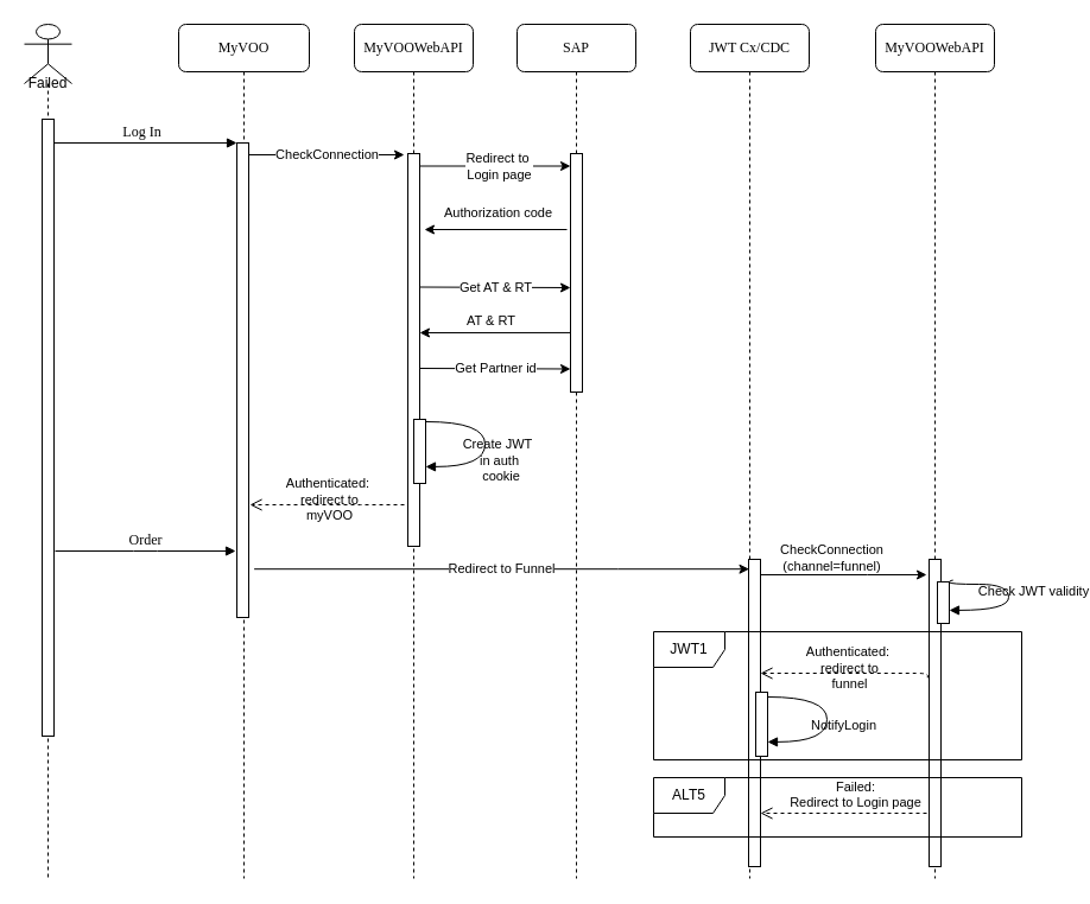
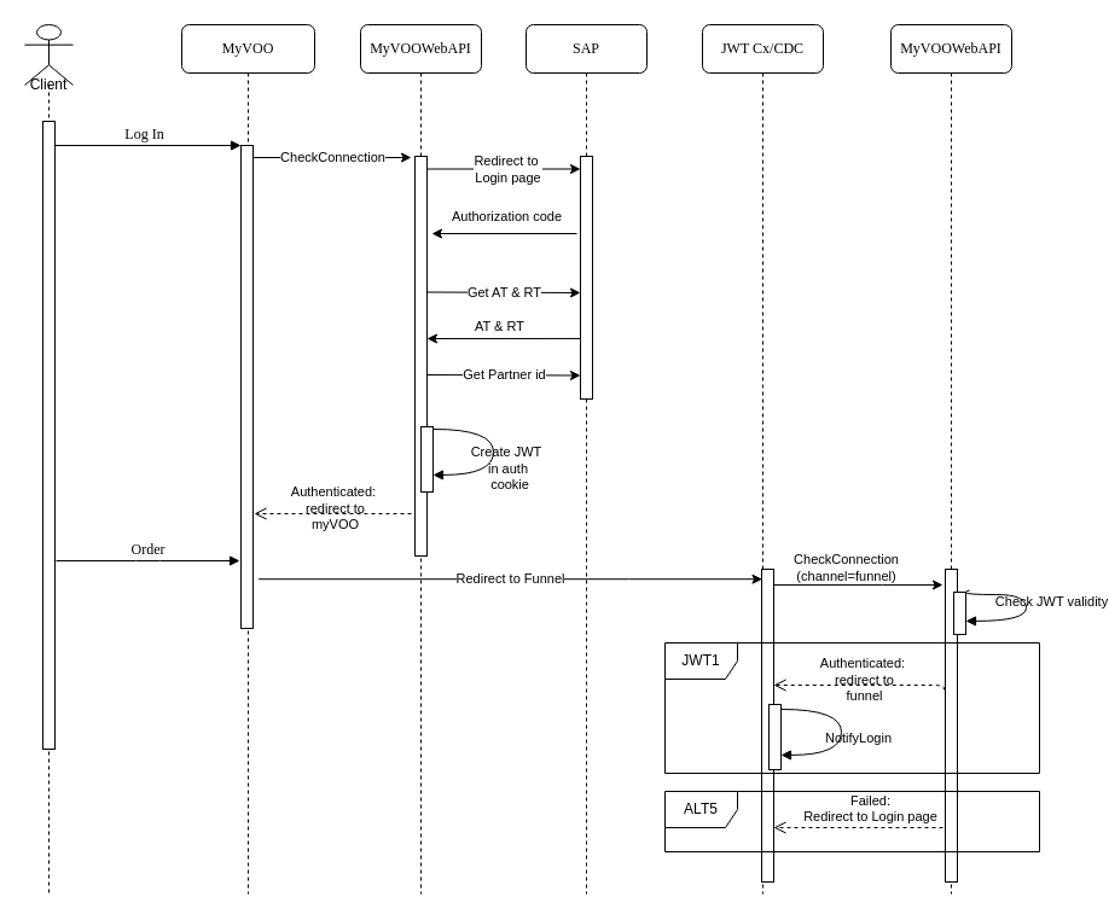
  <mxCell id="0" />
  <mxCell id="1" parent="0" />
  <mxCell id="2" value="MyVOO" style="shape=umlLifeline;perimeter=lifelinePerimeter;whiteSpace=wrap;html=1;container=1;collapsible=0;recursiveResize=0;outlineConnect=0;rounded=1;shadow=0;comic=0;labelBackgroundColor=none;strokeWidth=1;fontFamily=Verdana;fontSize=12;align=center;" parent="1" vertex="1"><mxGeometry x="150" y="20" width="110" height="720" as="geometry" /></mxCell>
  <mxCell id="3" value="CheckConnection" style="edgeStyle=orthogonalEdgeStyle;rounded=0;orthogonalLoop=1;jettySize=auto;html=1;" parent="2" edge="1"><mxGeometry relative="1" as="geometry"><mxPoint x="59" y="110" as="sourcePoint" /><mxPoint x="190" y="110" as="targetPoint" /></mxGeometry></mxCell>
  <mxCell id="4" value="" style="html=1;points=[];perimeter=orthogonalPerimeter;rounded=0;shadow=0;comic=0;labelBackgroundColor=none;strokeWidth=1;fontFamily=Verdana;fontSize=12;align=center;" parent="2" vertex="1"><mxGeometry x="49" y="100" width="10" height="400" as="geometry" /></mxCell>
  <mxCell id="5" value="MyVOOWebAPI" style="shape=umlLifeline;perimeter=lifelinePerimeter;whiteSpace=wrap;html=1;container=1;collapsible=0;recursiveResize=0;outlineConnect=0;rounded=1;shadow=0;comic=0;labelBackgroundColor=none;strokeWidth=1;fontFamily=Verdana;fontSize=12;align=center;" parent="1" vertex="1"><mxGeometry x="298" y="20" width="100" height="720" as="geometry" /></mxCell>
  <mxCell id="6" value="Log In" style="html=1;verticalAlign=bottom;endArrow=block;entryX=0;entryY=0;labelBackgroundColor=none;fontFamily=Verdana;fontSize=12;edgeStyle=elbowEdgeStyle;elbow=vertical;" parent="1" source="7" target="4" edge="1"><mxGeometry relative="1" as="geometry"><mxPoint x="65" y="120" as="sourcePoint" /></mxGeometry></mxCell>
- <mxCell id="7" value="Failed" style="shape=umlLifeline;participant=umlActor;perimeter=lifelinePerimeter;whiteSpace=wrap;html=1;container=1;collapsible=0;recursiveResize=0;verticalAlign=top;spacingTop=36;outlineConnect=0;size=50;" parent="1" vertex="1"><mxGeometry x="20" y="20" width="40" height="720" as="geometry" /></mxCell>
+ <mxCell id="7" value="Client" style="shape=umlLifeline;participant=umlActor;perimeter=lifelinePerimeter;whiteSpace=wrap;html=1;container=1;collapsible=0;recursiveResize=0;verticalAlign=top;spacingTop=36;outlineConnect=0;size=50;" parent="1" vertex="1"><mxGeometry x="20" y="20" width="40" height="720" as="geometry" /></mxCell>
  <mxCell id="8" value="" style="html=1;points=[];perimeter=orthogonalPerimeter;" parent="7" vertex="1"><mxGeometry x="15" y="80" width="10" height="520" as="geometry" /></mxCell>
  <mxCell id="9" value="JWT Cx/CDC" style="shape=umlLifeline;perimeter=lifelinePerimeter;whiteSpace=wrap;html=1;container=1;collapsible=0;recursiveResize=0;outlineConnect=0;rounded=1;shadow=0;comic=0;labelBackgroundColor=none;strokeWidth=1;fontFamily=Verdana;fontSize=12;align=center;gradientColor=#ffffff;" parent="1" vertex="1"><mxGeometry x="581" y="20" width="100" height="720" as="geometry" /></mxCell>
  <mxCell id="10" value="SAP" style="shape=umlLifeline;perimeter=lifelinePerimeter;whiteSpace=wrap;html=1;container=1;collapsible=0;recursiveResize=0;outlineConnect=0;rounded=1;shadow=0;comic=0;labelBackgroundColor=none;strokeWidth=1;fontFamily=Verdana;fontSize=12;align=center;" parent="1" vertex="1"><mxGeometry x="435" y="20" width="100" height="720" as="geometry" /></mxCell>
  <mxCell id="11" value="Authenticated:&amp;nbsp;&lt;br style=&quot;font-size: 11px;&quot;&gt;redirect to &lt;br style=&quot;font-size: 11px;&quot;&gt;myVOO" style="html=1;verticalAlign=bottom;endArrow=open;dashed=1;endSize=8;labelBackgroundColor=none;fontFamily=Helvetica;fontSize=11;edgeStyle=elbowEdgeStyle;elbow=vertical;" parent="1" edge="1"><mxGeometry x="-0.037" y="18" relative="1" as="geometry"><mxPoint x="210" y="425" as="targetPoint" /><Array as="points"><mxPoint x="313" y="425" /><mxPoint x="343" y="425" /></Array><mxPoint x="340" y="425" as="sourcePoint" /><mxPoint as="offset" /></mxGeometry></mxCell>
  <mxCell id="12" value="Order" style="html=1;verticalAlign=bottom;endArrow=block;labelBackgroundColor=none;fontFamily=Verdana;fontSize=12;edgeStyle=elbowEdgeStyle;elbow=vertical;" parent="1" edge="1"><mxGeometry relative="1" as="geometry"><mxPoint x="46" y="464" as="sourcePoint" /><mxPoint x="198" y="464" as="targetPoint" /></mxGeometry></mxCell>
  <mxCell id="13" value="Redirect to&amp;nbsp;&lt;br&gt;Login page" style="edgeStyle=orthogonalEdgeStyle;rounded=0;orthogonalLoop=1;jettySize=auto;html=1;" parent="1" edge="1"><mxGeometry x="0.055" relative="1" as="geometry"><mxPoint x="353" y="139.5" as="sourcePoint" /><mxPoint x="480" y="139.5" as="targetPoint" /><mxPoint as="offset" /></mxGeometry></mxCell>
  <mxCell id="14" value="" style="html=1;points=[];perimeter=orthogonalPerimeter;rounded=0;shadow=0;comic=0;labelBackgroundColor=none;strokeWidth=1;fontFamily=Verdana;fontSize=12;align=center;" parent="1" vertex="1"><mxGeometry x="343" y="129" width="10" height="331" as="geometry" /></mxCell>
  <mxCell id="15" value="" style="html=1;points=[];perimeter=orthogonalPerimeter;rounded=0;shadow=0;comic=0;labelBackgroundColor=none;strokeWidth=1;fontFamily=Verdana;fontSize=12;align=center;" parent="1" vertex="1"><mxGeometry x="480" y="129" width="10" height="201" as="geometry" /></mxCell>
  <mxCell id="16" value="Authorization code" style="endArrow=classic;html=1;" parent="1" edge="1"><mxGeometry x="-0.033" y="-14" width="50" height="50" relative="1" as="geometry"><mxPoint x="477" y="193" as="sourcePoint" /><mxPoint x="357" y="193" as="targetPoint" /><mxPoint as="offset" /></mxGeometry></mxCell>
  <mxCell id="17" value="Get AT &amp;amp; RT" style="endArrow=classic;html=1;" parent="1" edge="1"><mxGeometry width="50" height="50" relative="1" as="geometry"><mxPoint x="353" y="241.5" as="sourcePoint" /><mxPoint x="480" y="242" as="targetPoint" /></mxGeometry></mxCell>
  <mxCell id="18" value="AT &amp;amp; RT" style="endArrow=classic;html=1;exitX=0;exitY=0.751;exitDx=0;exitDy=0;exitPerimeter=0;" parent="1" source="15" edge="1"><mxGeometry x="0.05" y="-10" width="50" height="50" relative="1" as="geometry"><mxPoint x="473" y="280" as="sourcePoint" /><mxPoint x="353" y="280" as="targetPoint" /><mxPoint as="offset" /></mxGeometry></mxCell>
  <mxCell id="19" value="Get Partner id" style="endArrow=classic;html=1;" parent="1" edge="1"><mxGeometry width="50" height="50" relative="1" as="geometry"><mxPoint x="353" y="310" as="sourcePoint" /><mxPoint x="480" y="310.5" as="targetPoint" /></mxGeometry></mxCell>
  <mxCell id="20" value="Create JWT&amp;nbsp;&lt;br style=&quot;font-size: 11px;&quot;&gt;in auth&lt;br style=&quot;font-size: 11px;&quot;&gt;&amp;nbsp;cookie" style="html=1;verticalAlign=bottom;endArrow=block;labelBackgroundColor=none;fontFamily=Helvetica;fontSize=11;elbow=vertical;edgeStyle=orthogonalEdgeStyle;curved=1;entryX=1;entryY=0.286;entryPerimeter=0;" parent="1" edge="1"><mxGeometry x="0.273" y="21" relative="1" as="geometry"><mxPoint x="358.38" y="355" as="sourcePoint" /><mxPoint x="358" y="392.92" as="targetPoint" /><Array as="points"><mxPoint x="408" y="354.9" /><mxPoint x="408" y="392.9" /></Array><mxPoint x="12" y="-4" as="offset" /></mxGeometry></mxCell>
  <mxCell id="21" value="" style="html=1;points=[];perimeter=orthogonalPerimeter;rounded=0;shadow=0;comic=0;labelBackgroundColor=none;strokeWidth=1;fontFamily=Verdana;fontSize=12;align=center;" parent="1" vertex="1"><mxGeometry x="348" y="353" width="10" height="54" as="geometry" /></mxCell>
  <mxCell id="22" value="Redirect to Funnel" style="edgeStyle=orthogonalEdgeStyle;rounded=0;orthogonalLoop=1;jettySize=auto;html=1;exitX=1.46;exitY=0.948;exitDx=0;exitDy=0;exitPerimeter=0;" parent="1" edge="1"><mxGeometry relative="1" as="geometry"><mxPoint x="213.6" y="479.2" as="sourcePoint" /><mxPoint x="630.5" y="479.2" as="targetPoint" /><Array as="points"><mxPoint x="520" y="479" /><mxPoint x="520" y="479" /></Array></mxGeometry></mxCell>
  <mxCell id="23" value="CheckConnection &lt;br&gt;(channel=funnel)" style="edgeStyle=orthogonalEdgeStyle;rounded=0;orthogonalLoop=1;jettySize=auto;html=1;" parent="1" edge="1"><mxGeometry x="-0.143" y="14" relative="1" as="geometry"><mxPoint x="640" y="484" as="sourcePoint" /><mxPoint x="780" y="484" as="targetPoint" /><Array as="points"><mxPoint x="730" y="484" /><mxPoint x="730" y="484" /></Array><mxPoint as="offset" /></mxGeometry></mxCell>
  <mxCell id="24" value="" style="html=1;points=[];perimeter=orthogonalPerimeter;rounded=0;shadow=0;comic=0;labelBackgroundColor=none;strokeWidth=1;fontFamily=Verdana;fontSize=12;align=center;" parent="1" vertex="1"><mxGeometry x="630" y="471" width="10" height="259" as="geometry" /></mxCell>
  <mxCell id="25" value="MyVOOWebAPI" style="shape=umlLifeline;perimeter=lifelinePerimeter;whiteSpace=wrap;html=1;container=1;collapsible=0;recursiveResize=0;outlineConnect=0;rounded=1;shadow=0;comic=0;labelBackgroundColor=none;strokeWidth=1;fontFamily=Verdana;fontSize=12;align=center;" parent="1" vertex="1"><mxGeometry x="737" y="20" width="100" height="720" as="geometry" /></mxCell>
  <mxCell id="26" value="" style="html=1;points=[];perimeter=orthogonalPerimeter;rounded=0;shadow=0;comic=0;labelBackgroundColor=none;strokeWidth=1;fontFamily=Verdana;fontSize=12;align=center;" parent="1" vertex="1"><mxGeometry x="782" y="471" width="10" height="259" as="geometry" /></mxCell>
  <mxCell id="27" value="Check JWT validity" style="html=1;verticalAlign=bottom;endArrow=block;labelBackgroundColor=none;fontFamily=Helvetica;fontSize=11;elbow=vertical;edgeStyle=orthogonalEdgeStyle;curved=1;entryX=1;entryY=0.286;entryPerimeter=0;exitX=1.32;exitY=-0.04;exitDx=0;exitDy=0;exitPerimeter=0;" parent="1" source="28" edge="1"><mxGeometry x="0.122" y="21" relative="1" as="geometry"><mxPoint x="799.38" y="476" as="sourcePoint" /><mxPoint x="799" y="513.92" as="targetPoint" /><Array as="points"><mxPoint x="799" y="489" /><mxPoint x="799" y="492" /><mxPoint x="849" y="492" /><mxPoint x="849" y="514" /></Array><mxPoint as="offset" /></mxGeometry></mxCell>
  <mxCell id="28" value="" style="html=1;points=[];perimeter=orthogonalPerimeter;rounded=0;shadow=0;comic=0;labelBackgroundColor=none;strokeWidth=1;fontFamily=Verdana;fontSize=12;align=center;" parent="1" vertex="1"><mxGeometry x="789" y="490" width="10" height="35" as="geometry" /></mxCell>
  <mxCell id="29" value="Authenticated:&amp;nbsp;&lt;br style=&quot;font-size: 11px;&quot;&gt;redirect to &lt;br style=&quot;font-size: 11px;&quot;&gt;funnel" style="html=1;verticalAlign=bottom;endArrow=open;dashed=1;endSize=8;labelBackgroundColor=none;fontFamily=Helvetica;fontSize=11;edgeStyle=elbowEdgeStyle;elbow=vertical;exitX=-0.12;exitY=0.407;exitDx=0;exitDy=0;exitPerimeter=0;" parent="1" edge="1"><mxGeometry x="-0.037" y="18" relative="1" as="geometry"><mxPoint x="640" y="567" as="targetPoint" /><Array as="points"><mxPoint x="743" y="567" /><mxPoint x="773" y="567" /></Array><mxPoint x="780.8" y="570.853" as="sourcePoint" /><mxPoint as="offset" /></mxGeometry></mxCell>
  <mxCell id="30" value="JWT1" style="shape=umlFrame;whiteSpace=wrap;html=1;" parent="1" vertex="1"><mxGeometry x="550" y="532" width="310" height="108" as="geometry" /></mxCell>
  <mxCell id="31" value="ALT5" style="shape=umlFrame;whiteSpace=wrap;html=1;" parent="1" vertex="1"><mxGeometry x="550" y="655" width="310" height="50" as="geometry" /></mxCell>
  <mxCell id="32" value="Failed:&lt;br&gt;Redirect to Login page" style="html=1;verticalAlign=bottom;endArrow=open;dashed=1;endSize=8;labelBackgroundColor=none;fontFamily=Helvetica;fontSize=11;edgeStyle=elbowEdgeStyle;elbow=vertical;" parent="1" edge="1"><mxGeometry x="-0.143" relative="1" as="geometry"><mxPoint x="640" y="685" as="targetPoint" /><Array as="points"><mxPoint x="743" y="685" /><mxPoint x="773" y="685" /></Array><mxPoint x="780" y="685" as="sourcePoint" /><mxPoint as="offset" /></mxGeometry></mxCell>
  <mxCell id="33" value="NotifyLogin" style="html=1;verticalAlign=bottom;endArrow=block;labelBackgroundColor=none;fontFamily=Helvetica;fontSize=11;elbow=vertical;edgeStyle=orthogonalEdgeStyle;curved=1;entryX=1;entryY=0.286;entryPerimeter=0;" parent="1" edge="1"><mxGeometry x="0.202" y="14" relative="1" as="geometry"><mxPoint x="646.38" y="587" as="sourcePoint" /><mxPoint x="646" y="624.92" as="targetPoint" /><Array as="points"><mxPoint x="696" y="586.9" /><mxPoint x="696" y="624.9" /></Array><mxPoint as="offset" /></mxGeometry></mxCell>
  <mxCell id="34" value="" style="html=1;points=[];perimeter=orthogonalPerimeter;rounded=0;shadow=0;comic=0;labelBackgroundColor=none;strokeWidth=1;fontFamily=Verdana;fontSize=12;align=center;" parent="1" vertex="1"><mxGeometry x="636" y="583" width="10" height="54" as="geometry" /></mxCell>
